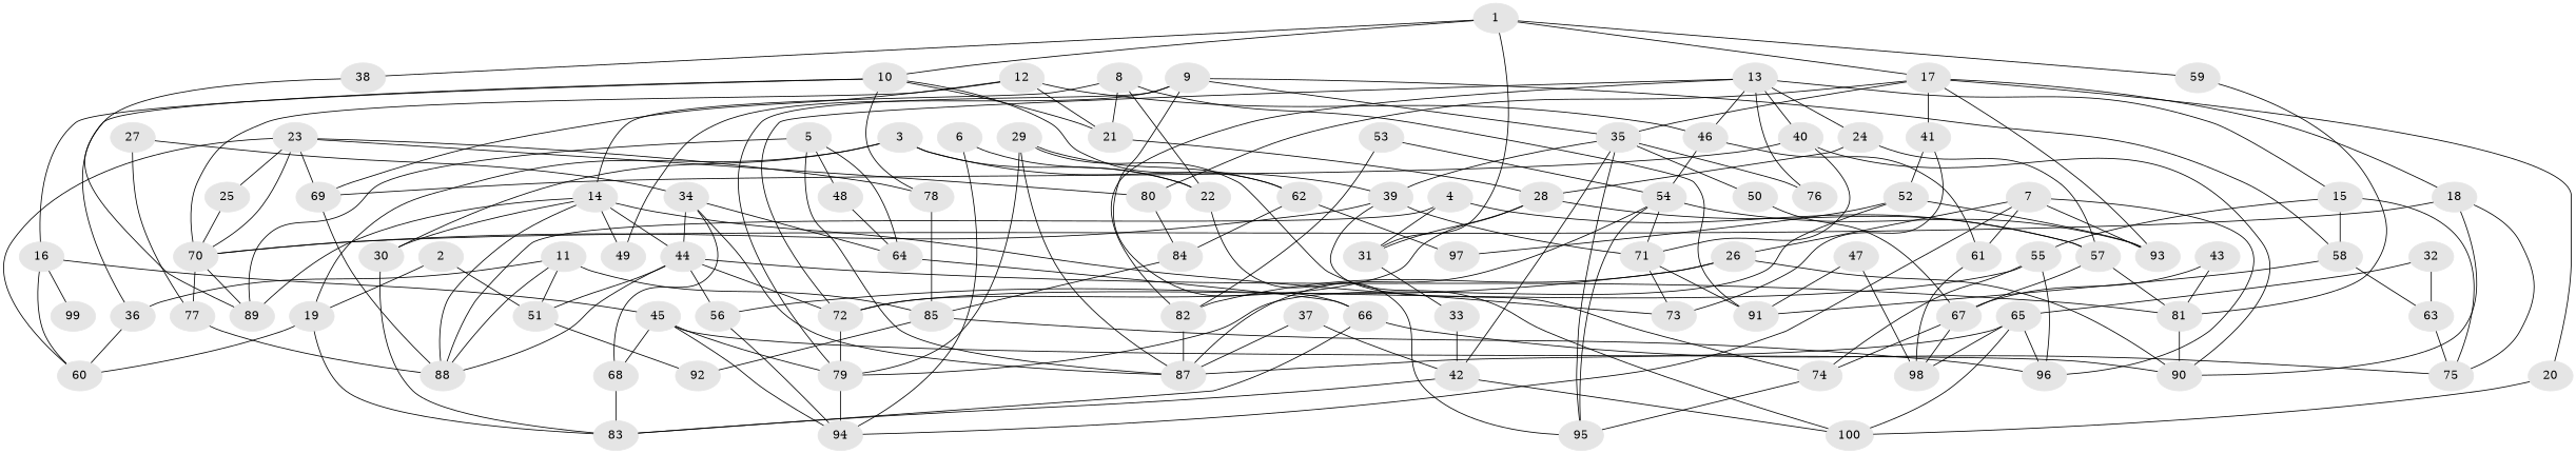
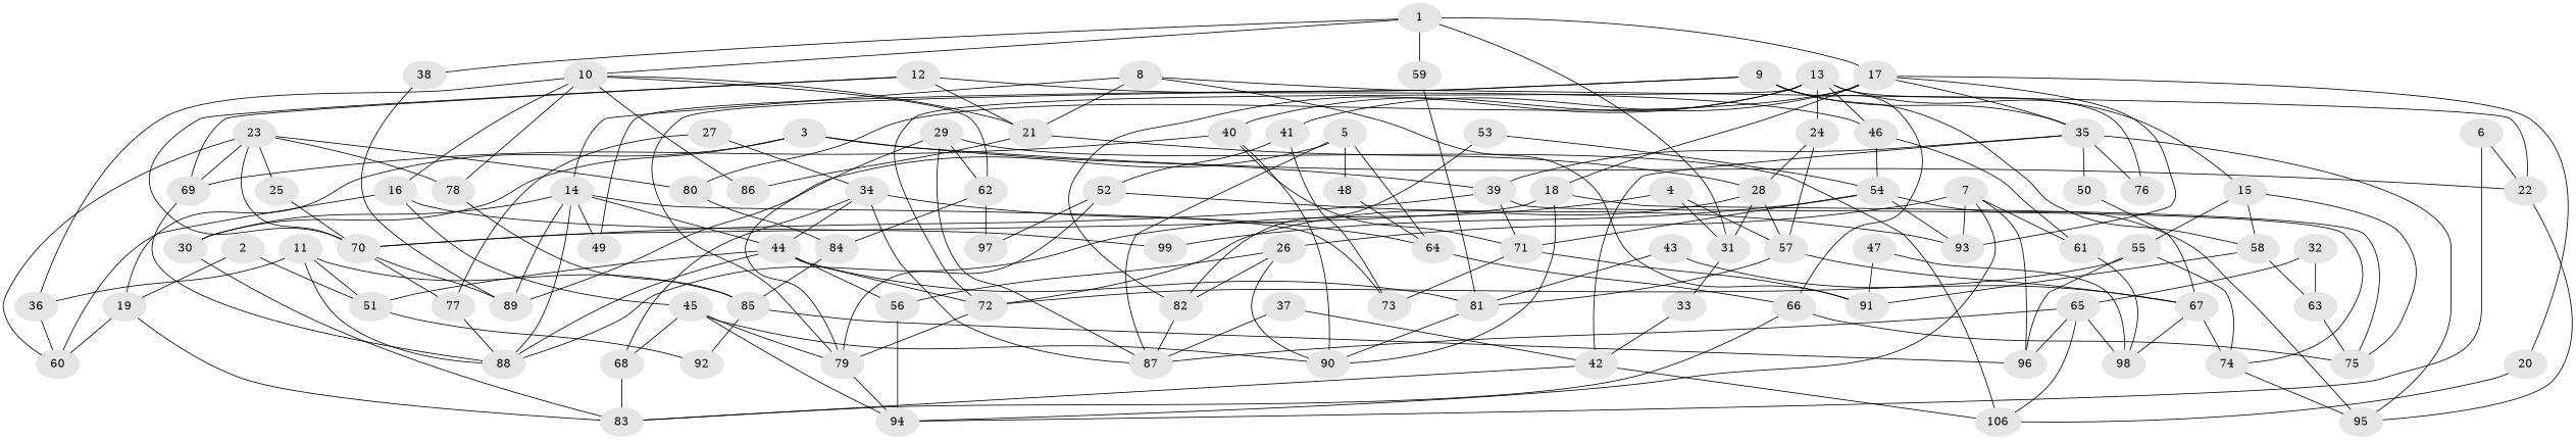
  graph {
    node [color=gray90 style=filled]
    1
    10
    17
    31
    38
    59
    21
    16
    36
    62
    78
+   86
    93
    35
    18
    20
    41
    80
    33
    89
    81
    2
    19
    51
    60
    83
    92
    3
    22
    30
    39
    95
    70
    71
    74
    4
    88
    57
    5
    48
    64
    87
    66
    6
    94
    7
    26
    61
    96
    82
    90
    56
    98
    8
    14
    91
    49
    44
    73
    28
    9
    58
    79
    76
    42
    50
    63
    75
    45
    99
    97
    84
    85
    11
    12
    46
    69
    54
    77
    13
    15
    24
    40
    72
    55
    68
-   100
+   100 [label=106]
    52
    23
    25
    67
    27
    34
    29
    32
    65
    37
    43
    47
    53
    1 -- 10
    1 -- 17
    1 -- 31
    1 -- 38
    1 -- 59
    10 -- 21
    10 -- 16
    10 -- 36
    10 -- 62
    10 -- 78
+   10 -- 86
    17 -- 93
    17 -- 35
    17 -- 18
    17 -- 20
    17 -- 41
    17 -- 80
    31 -- 33
    38 -- 89
    59 -- 81
+   21 -- 86
    21 -- 28
    16 -- 60
    16 -- 45
    16 -- 99
    36 -- 60
    62 -- 97
    62 -- 84
    78 -- 85
    35 -- 39
    35 -- 95
    35 -- 76
    35 -- 42
    35 -- 50
    18 -- 70
    18 -- 90
    18 -- 75
    20 -- 100
    41 -- 73
    41 -- 52
    80 -- 84
    33 -- 42
    81 -- 90
    2 -- 19
    2 -- 51
    19 -- 60
    19 -- 83
    51 -- 92
    3 -- 19
    3 -- 22
    3 -- 30
    3 -- 39
    22 -- 95
    30 -- 83
    39 -- 70
    39 -- 71
    39 -- 74
    70 -- 89
    70 -- 77
    71 -- 91
    71 -- 73
    74 -- 95
    4 -- 31
    4 -- 88
    4 -- 57
    57 -- 81
    57 -- 67
    5 -- 89
    5 -- 48
    5 -- 64
    5 -- 87
    48 -- 64
    64 -- 66
    66 -- 83
    66 -- 75
    6 -- 22
    6 -- 94
    7 -- 93
    7 -- 94
    7 -- 26
    7 -- 61
    7 -- 96
    26 -- 82
    26 -- 90
    26 -- 56
    61 -- 98
    82 -- 87
    56 -- 94
    8 -- 21
    8 -- 22
    8 -- 14
    8 -- 91
    14 -- 89
    14 -- 30
    14 -- 88
    14 -- 49
    14 -- 44
    14 -- 73
    44 -- 81
    44 -- 51
    44 -- 88
    44 -- 56
    44 -- 72
    28 -- 31
    28 -- 57
    28 -- 72
    9 -- 35
    9 -- 66
    9 -- 49
    9 -- 58
    9 -- 79
    58 -- 91
    58 -- 63
    79 -- 94
    42 -- 83
    42 -- 100
    50 -- 67
    63 -- 75
    45 -- 94
    45 -- 90
    45 -- 79
    45 -- 68
    84 -- 85
    85 -- 92
    85 -- 96
    11 -- 36
    11 -- 51
    11 -- 88
    11 -- 85
    12 -- 21
    12 -- 70
    12 -- 46
    12 -- 69
    46 -- 61
    46 -- 54
    69 -- 88
    54 -- 93
    54 -- 95
    54 -- 71
-   54 -- 87
+   54 -- 99
    77 -- 88
    13 -- 82
    13 -- 76
    13 -- 46
    13 -- 15
    13 -- 24
    13 -- 40
    13 -- 72
    15 -- 58
    15 -- 75
    15 -- 55
    24 -- 57
    24 -- 28
    40 -- 71
    40 -- 90
    40 -- 69
    72 -- 79
    55 -- 74
    55 -- 96
    55 -- 72
    68 -- 83
    52 -- 93
    52 -- 79
    52 -- 97
    23 -- 78
    23 -- 80
    23 -- 60
    23 -- 70
    23 -- 69
    23 -- 25
    25 -- 70
    67 -- 74
    67 -- 98
    27 -- 77
    27 -- 34
    34 -- 64
    34 -- 87
    34 -- 44
    34 -- 68
    29 -- 62
    29 -- 87
    29 -- 79
    29 -- 100
    32 -- 63
    32 -- 65
    65 -- 87
    65 -- 96
    65 -- 98
    65 -- 100
    37 -- 87
    37 -- 42
    43 -- 81
    43 -- 67
    47 -- 98
    47 -- 91
    53 -- 82
    53 -- 54
  }
